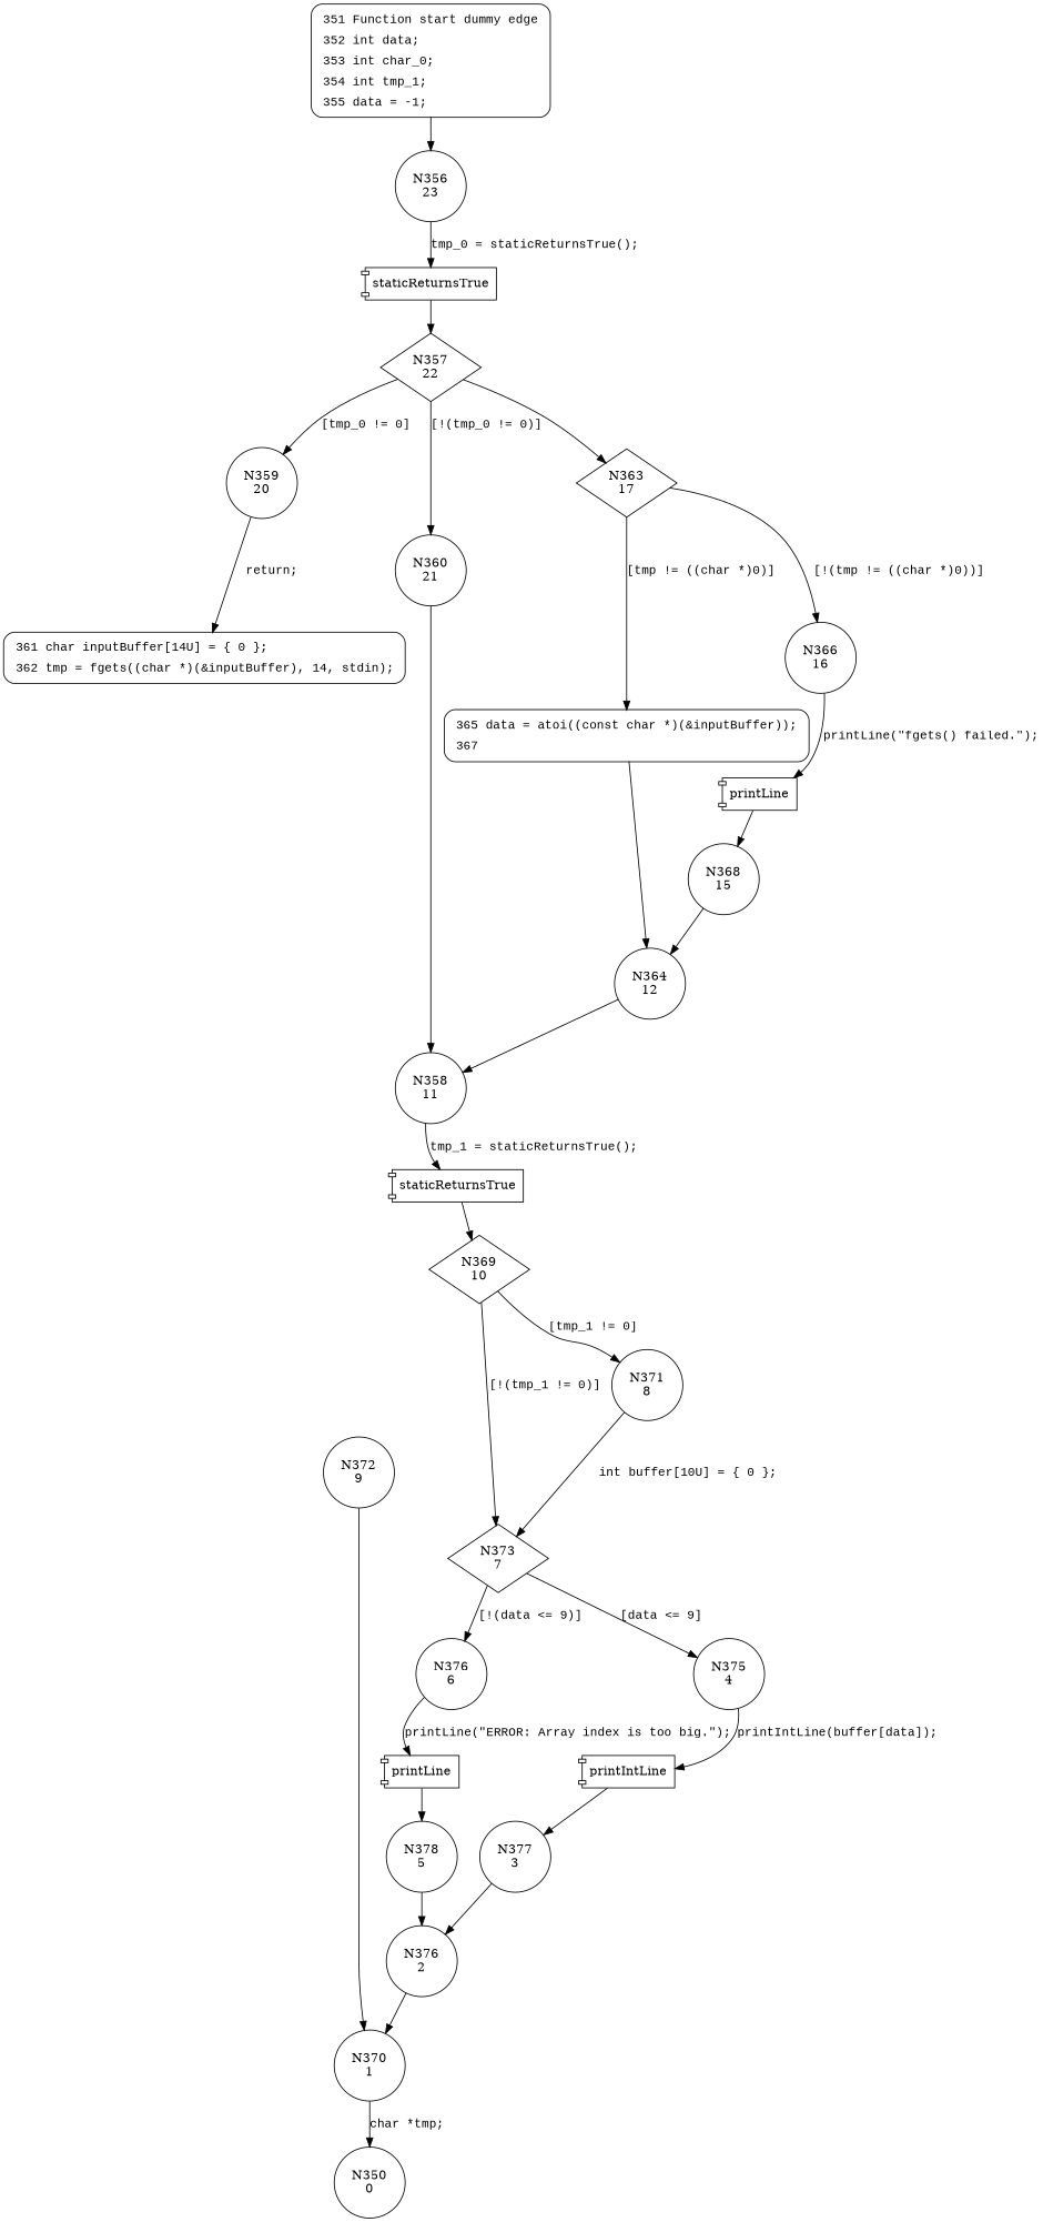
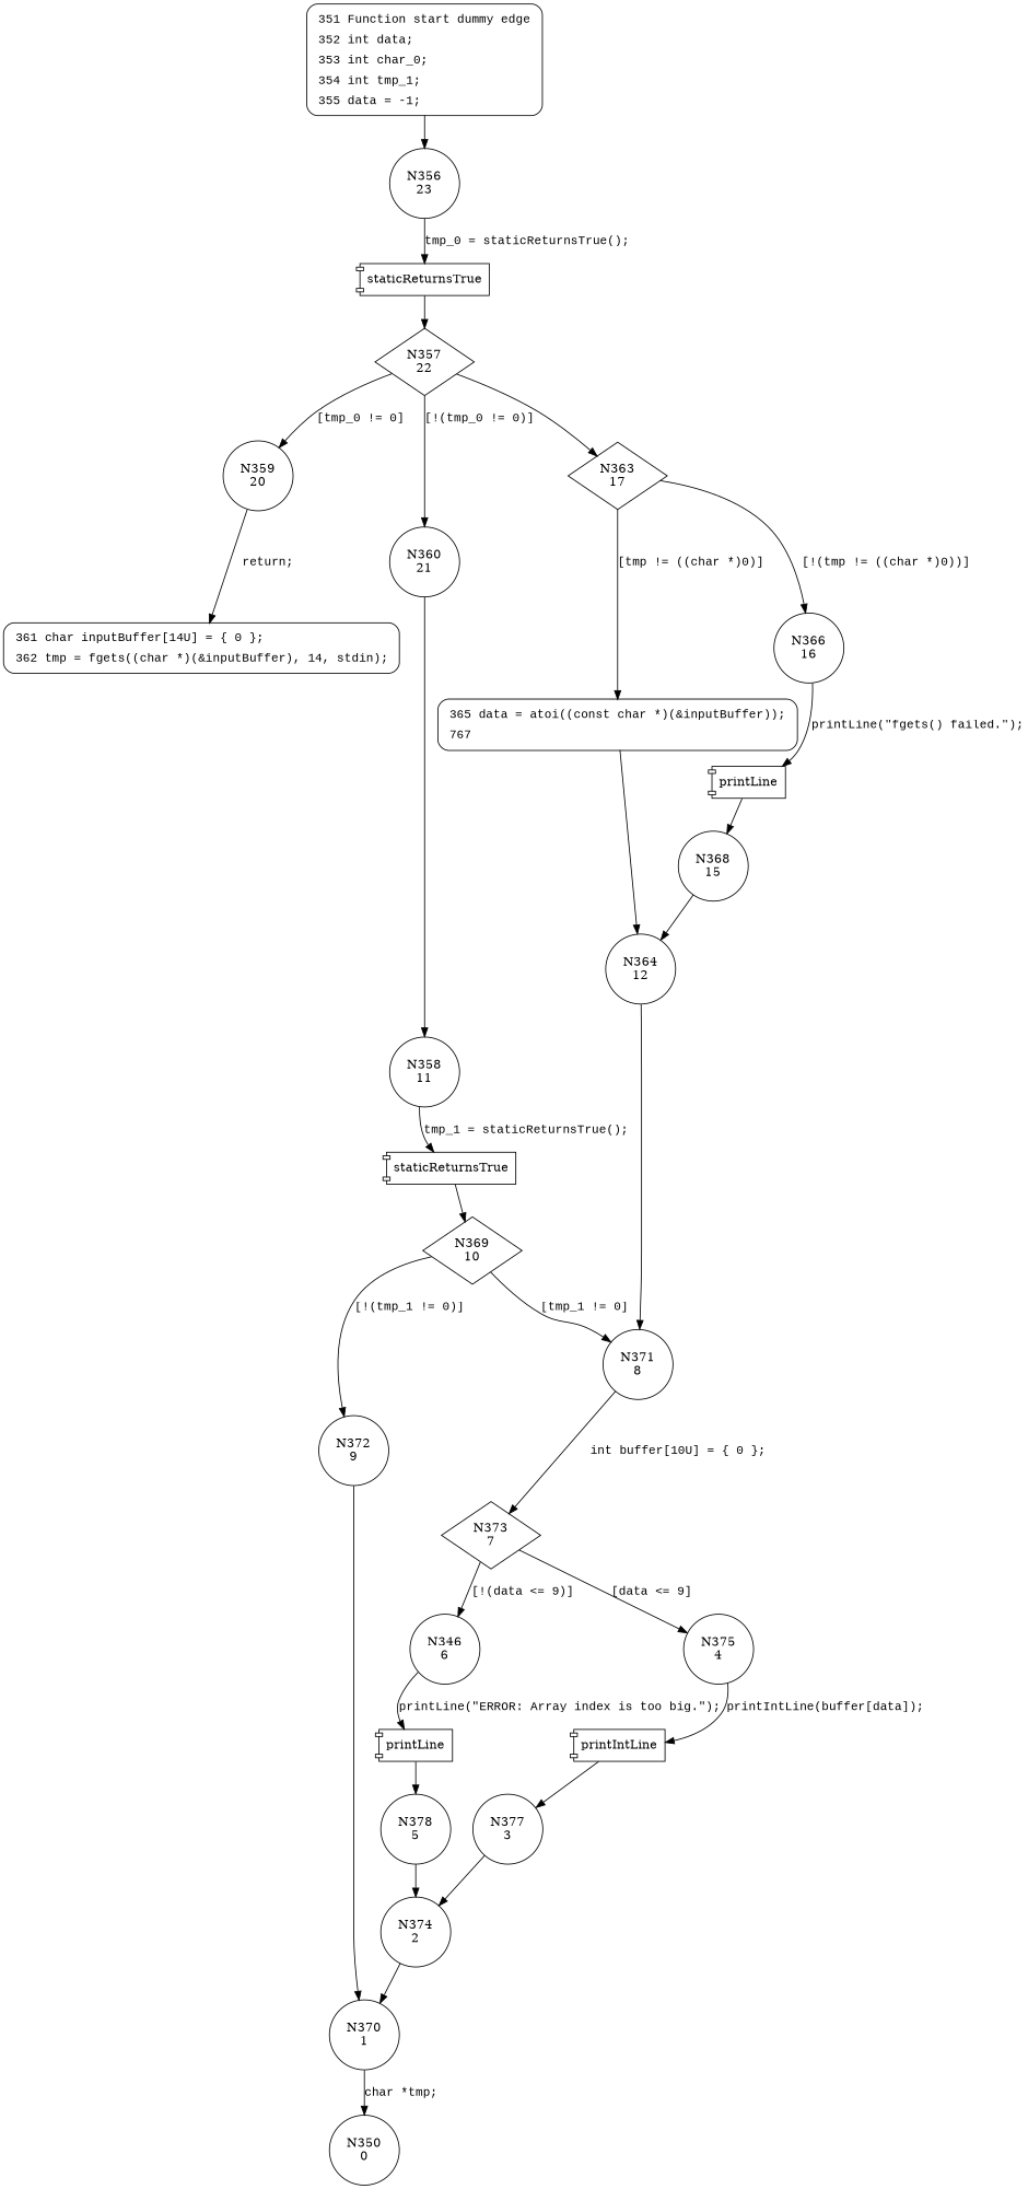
  digraph {
    node [shape=circle]
    edge [fontname="Courier New"]
    n1 [label="N356\n23"]
    n2 [label=staticReturnsTrue shape=component]
    n3 [label="N357\n22" shape=diamond]
    n4 [label="N359\n20"]
    n5 [label="N360\n21"]
    n6 [label="N363\n17" shape=diamond]
    n7 [fillcolor=white fontname="Courier New" label=<<table border="0" cellborder="0" cellpadding="3" bgcolor="white"><tr><td align="right">361</td><td align="left">char inputBuffer[14U] = &#123; 0 &#125;;</td></tr><tr><td align="right">362</td><td align="left">tmp = fgets((char *)(&amp;inputBuffer), 14, stdin);</td></tr></table>> penwidth=1 shape=Mrecord style="filled,bold"]
    n8 [label="N358\n11"]
    n9 [label=staticReturnsTrue shape=component]
    n10 [label="N369\n10" shape=diamond]
    n11 [label="N371\n8"]
    n12 [label="N372\n9"]
    n13 [label="N373\n7" shape=diamond]
    n14 [label="N370\n1"]
    n15 [label="N375\n4"]
-   n16 [label="N376\n6"]
+   n16 [label="N346\n6"]
    n17 [label="N350\n0"]
    n18 [label=printIntLine shape=component]
    n19 [label=printLine shape=component]
    n20 [label="N377\n3"]
    n21 [label="N378\n5"]
-   n22 [label="N376\n2"]
-   n23 [fillcolor=white fontname="Courier New" label=<<table border="0" cellborder="0" cellpadding="3" bgcolor="white"><tr><td align="right">365</td><td align="left">data = atoi((const char *)(&amp;inputBuffer));</td></tr><tr><td align="right">367</td><td align="left"></td></tr></table>> penwidth=1 shape=Mrecord style="filled,bold"]
+   n22 [label="N374\n2"]
+   n23 [fillcolor=white fontname="Courier New" label=<<table border="0" cellborder="0" cellpadding="3" bgcolor="white"><tr><td align="right">365</td><td align="left">data = atoi((const char *)(&amp;inputBuffer));</td></tr><tr><td align="right">767</td><td align="left"></td></tr></table>> penwidth=1 shape=Mrecord style="filled,bold"]
    n24 [label="N366\n16"]
    n25 [label="N364\n12"]
    n26 [label=printLine shape=component]
    n27 [label="N368\n15"]
    n28 [fillcolor=white fontname="Courier New" label=<<table border="0" cellborder="0" cellpadding="3" bgcolor="white"><tr><td align="right">351</td><td align="left">Function start dummy edge</td></tr><tr><td align="right">352</td><td align="left">int data;</td></tr><tr><td align="right">353</td><td align="left">int char_0;</td></tr><tr><td align="right">354</td><td align="left">int tmp_1;</td></tr><tr><td align="right">355</td><td align="left">data = -1;</td></tr></table>> penwidth=1 shape=Mrecord style="filled,bold"]
    n1 -> n2 [label="tmp_0 = staticReturnsTrue();"]
    n2 -> n3
    n3 -> n4 [label="[tmp_0 != 0]"]
    n3 -> n5 [label="[!(tmp_0 != 0)]"]
    n3 -> n6 [fontname=""]
    n4 -> n7 [label="return;"]
    n5 -> n8
    n6 -> n23 [label="[tmp != ((char *)0)]"]
    n6 -> n24 [label="[!(tmp != ((char *)0))]"]
    n8 -> n9 [label="tmp_1 = staticReturnsTrue();"]
    n9 -> n10
    n10 -> n11 [label="[tmp_1 != 0]"]
-   n10 -> n13 [label="[!(tmp_1 != 0)]"]
+   n10 -> n12 [label="[!(tmp_1 != 0)]"]
    n11 -> n13 [label="int buffer[10U] = { 0 };"]
    n12 -> n14
    n13 -> n15 [label="[data <= 9]"]
    n13 -> n16 [label="[!(data <= 9)]"]
    n14 -> n17 [label="char *tmp;"]
    n15 -> n18 [label="printIntLine(buffer[data]);"]
    n16 -> n19 [label="printLine(\"ERROR: Array index is too big.\");"]
    n18 -> n20
    n19 -> n21
    n20 -> n22
    n21 -> n22
    n22 -> n14
    n23 -> n25 [fontname=""]
    n24 -> n26 [label="printLine(\"fgets() failed.\");"]
-   n25 -> n8
+   n25 -> n11
    n26 -> n27
    n27 -> n25
    n28 -> n1 [fontname=""]
  }
